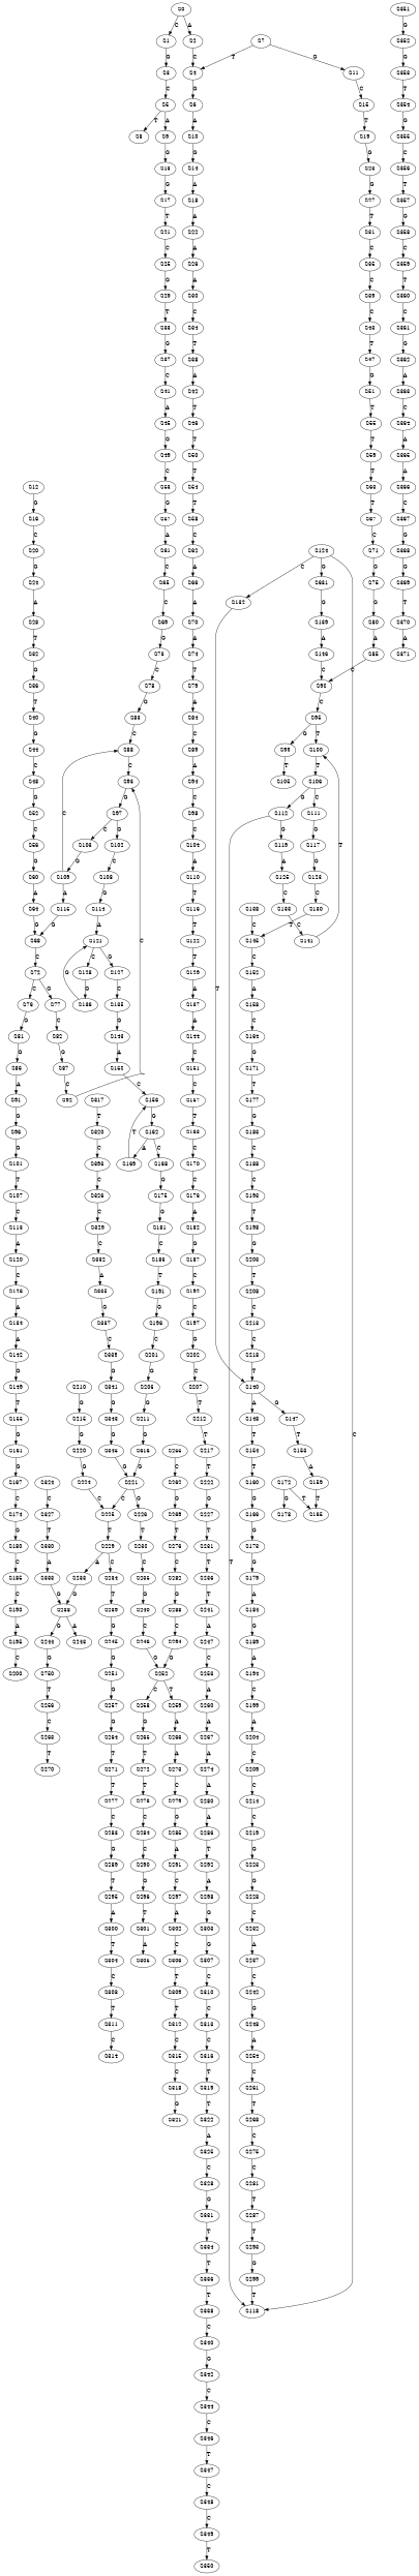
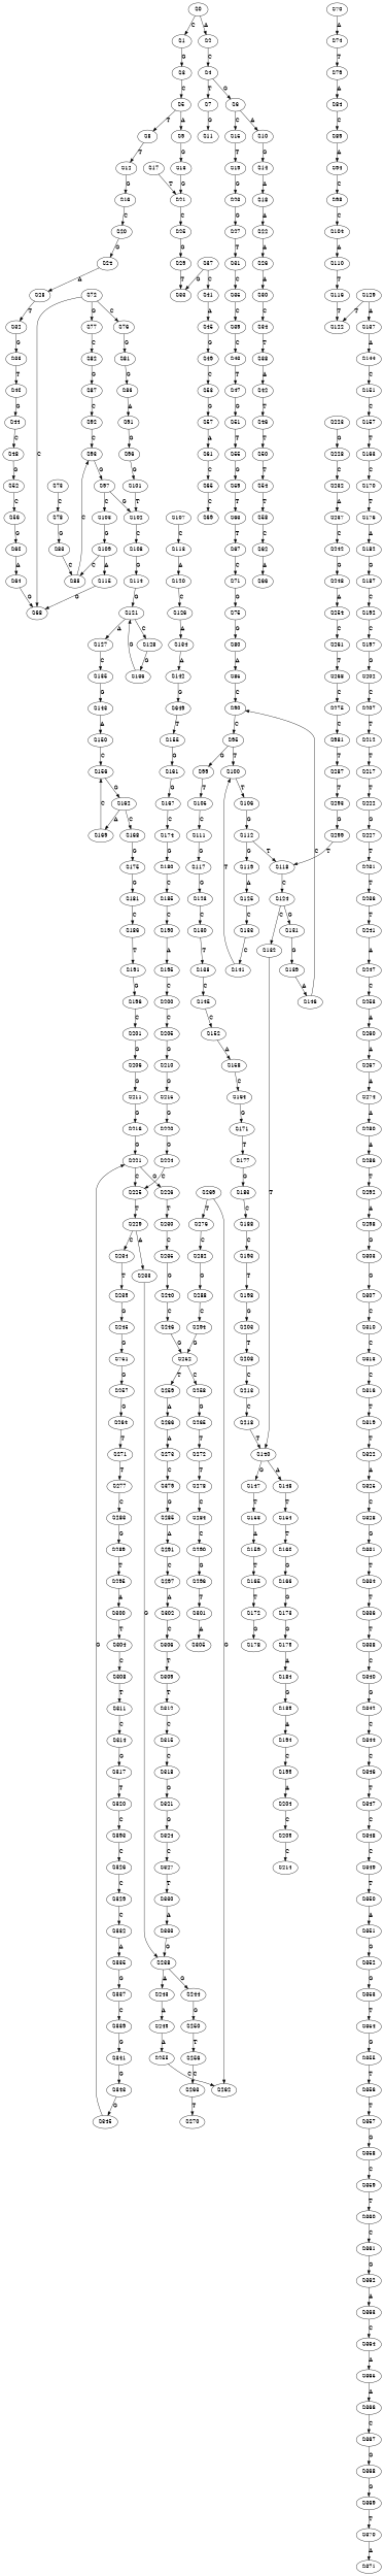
  strict digraph {
    fontname="DejaVu Serif"
    node [fontname="DejaVu Serif"]
    edge [fontname="DejaVu Serif"]
    S0
    S1
    S2
    S3
    S4
    S5
    S6
    S7
    S8
    S9
    S10
    S11
    S12
    S13
    S14
    S15
    S16
    S17
    S18
    S19
    S20
    S21
    S22
    S23
    S24
    S25
    S26
    S27
    S28
    S29
    S30
    S31
    S32
    S33
    S34
    S35
    S36
    S37
    S38
    S39
    S40
    S41
    S42
    S43
    S44
    S45
    S46
    S47
    S48
    S49
    S50
    S51
    S52
    S53
    S54
    S55
    S56
    S57
    S58
    S59
    S60
    S61
    S62
    S63
    S64
    S65
    S66
    S67
    S68
    S69
    S70
    S71
    S72
    S73
    S74
    S75
    S76
    S77
    S78
    S79
    S80
    S81
    S82
    S83
    S84
    S85
    S86
    S87
    S88
    S89
    S90
    S91
    S92
    S93
    S94
    S95
    S96
    S97
    S98
    S99
    S100
    S101
    S102
    S103
    S104
    S105
    S106
    S107
    S108
    S109
    S110
    S111
    S112
    S113
    S114
    S115
    S116
    S117
    S118
    S119
    S120
    S121
    S122
    S123
    S124
    S125
    S126
    S127
    S128
    S129
    S130
-   S131 [label=S631]
+   S131
    S132
    S133
    S134
    S135
    S136
    S137
    S138
    S139
    S140
    S141
    S142
    S143
    S144
    S145
    S146
    S147
    S148
-   S149
+   S149 [label=S649]
    S150
    S151
    S152
    S153
    S154
    S155
    S156
    S157
    S158
    S159
    S160
    S161
    S162
    S163
    S164
    S165
    S166
    S167
    S168
    S169
    S170
    S171
    S172
    S173
    S174
    S175
    S176
    S177
    S178
    S179
    S180
    S181
    S182
    S183
    S184
    S185
    S186
    S187
    S188
    S189
    S190
    S191
    S192
    S193
    S194
    S195
    S196
    S197
    S198
    S199
    S200
    S201
    S202
    S203
    S204
+   S205
    S206
    S207
    S208
    S209
    S210
    S211
    S212
    S213
    S214
    S215
-   S216 [label=S616]
+   S216
    S217
    S218
-   S219
    S220
    S221
    S222
    S223
    S224
    S225
    S226
    S227
    S228
    S229
    S230
    S231
    S232
    S233
    S234
    S235
    S236
    S237
    S238
    S239
    S240
    S241
    S242
    S243
    S244
    S245
    S246
    S247
    S248
-   S250 [label=S750]
-   S251
+   S249
+   S250
+   S251 [label=S751]
    S252
    S253
    S254
    S255
    S256
    S257
    S258
    S259
    S260
    S261
    S262
    S263
    S264
    S265
    S266
    S267
    S268
    S269
    S270
    S271
    S272
    S273
    S274
    S275
    S276
    S277
    S278
-   S279
+   S279 [label=S379]
    S280
-   S281
+   S281 [label=S981]
    S282
    S283
    S284
    S285
    S286
    S287
    S288
    S289
    S290
    S291
    S292
    S293
    S294
    S295
    S296
    S297
    S298
    S299
    S300
    S301
    S302
    S303
    S304
    S305
    S306
    S307
    S308
    S309
    S310
    S311
    S312
    S313
    S314
    S315
    S316
    S317
    S318
    S319
    S320
    S321
    S322
    n324 [label=S393]
    S324
    S325
    S326
    S327
    S328
    S329
    S330
    S331
    S332
    S333
    S334
    S335
    S336
    S337
    S338
    S339
    S340
    S341
    S342
    S343
    S344
    S345
    S346
    S347
    S348
    S349
    S350
    S351
    S352
    S353
    S354
    S355
    S356
    S357
    S358
    S359
    S360
    S361
    S362
    S363
    S364
    S365
    S366
    S367
    S368
    S369
    S370
    S371
    S0 -> S1 [label=C]
    S0 -> S2 [label=A]
    S1 -> S3 [label=G]
    S2 -> S4 [label=C]
    S3 -> S5 [label=C]
    S4 -> S6 [label=G]
-   S7 -> S4 [label=T]
+   S4 -> S7 [label=T]
    S5 -> S8 [label=T]
    S5 -> S9 [label=A]
    S6 -> S10 [label=A]
    S7 -> S11 [label=G]
+   S8 -> S12 [label=T]
    S9 -> S13 [label=G]
    S10 -> S14 [label=G]
-   S11 -> S15 [label=C]
+   S6 -> S15 [label=C]
    S12 -> S16 [label=G]
-   S13 -> S17 [label=G]
+   S13 -> S21 [label=G]
    S14 -> S18 [label=A]
    S15 -> S19 [label=T]
    S16 -> S20 [label=C]
    S17 -> S21 [label=T]
    S18 -> S22 [label=A]
    S19 -> S23 [label=G]
    S20 -> S24 [label=G]
    S21 -> S25 [label=C]
    S22 -> S26 [label=A]
    S23 -> S27 [label=G]
    S24 -> S28 [label=A]
    S25 -> S29 [label=G]
    S26 -> S30 [label=A]
    S27 -> S31 [label=T]
    S28 -> S32 [label=T]
    S29 -> S33 [label=T]
    S30 -> S34 [label=C]
    S31 -> S35 [label=C]
    S32 -> S36 [label=G]
-   S33 -> S37 [label=G]
+   S37 -> S33 [label=G]
    S34 -> S38 [label=T]
    S35 -> S39 [label=C]
    S36 -> S40 [label=T]
    S37 -> S41 [label=C]
    S38 -> S42 [label=A]
    S39 -> S43 [label=C]
    S40 -> S44 [label=G]
    S41 -> S45 [label=A]
    S42 -> S46 [label=T]
    S43 -> S47 [label=T]
    S44 -> S48 [label=C]
    S45 -> S49 [label=G]
    S46 -> S50 [label=T]
    S47 -> S51 [label=G]
    S48 -> S52 [label=G]
    S49 -> S53 [label=C]
    S50 -> S54 [label=T]
    S51 -> S55 [label=T]
    S52 -> S56 [label=C]
    S53 -> S57 [label=G]
    S54 -> S58 [label=T]
-   S55 -> S59 [label=T]
+   S55 -> S59 [label=G]
    S56 -> S60 [label=G]
    S57 -> S61 [label=A]
    S58 -> S62 [label=C]
    S59 -> S63 [label=T]
    S60 -> S64 [label=A]
    S61 -> S65 [label=C]
    S62 -> S66 [label=A]
    S63 -> S67 [label=T]
    S64 -> S68 [label=G]
    S65 -> S69 [label=C]
-   S66 -> S70 [label=A]
    S67 -> S71 [label=C]
-   S68 -> S72 [label=C]
-   S69 -> S73 [label=G]
+   S72 -> S68 [label=C]
    S70 -> S74 [label=A]
    S71 -> S75 [label=G]
    S72 -> S76 [label=C]
    S72 -> S77 [label=G]
    S73 -> S78 [label=C]
    S74 -> S79 [label=T]
    S75 -> S80 [label=G]
    S76 -> S81 [label=G]
    S77 -> S82 [label=C]
    S78 -> S83 [label=G]
    S79 -> S84 [label=A]
    S80 -> S85 [label=A]
    S81 -> S86 [label=G]
    S82 -> S87 [label=G]
    S83 -> S88 [label=C]
    S84 -> S89 [label=C]
    S85 -> S90 [label=C]
    S86 -> S91 [label=A]
    S87 -> S92 [label=C]
    S88 -> S93 [label=C]
    S89 -> S94 [label=A]
    S90 -> S95 [label=C]
    S91 -> S96 [label=G]
    S92 -> S93 [label=C]
    S93 -> S97 [label=G]
    S94 -> S98 [label=C]
    S95 -> S99 [label=G]
    S95 -> S100 [label=T]
    S96 -> S101 [label=G]
    S97 -> S102 [label=G]
    S97 -> S103 [label=C]
    S98 -> S104 [label=C]
    S99 -> S105 [label=T]
    S100 -> S106 [label=T]
-   S101 -> S107 [label=T]
+   S101 -> S102 [label=T]
    S102 -> S108 [label=C]
    S103 -> S109 [label=G]
    S104 -> S110 [label=A]
-   S106 -> S111 [label=C]
+   S105 -> S111 [label=C]
    S106 -> S112 [label=G]
    S107 -> S113 [label=C]
    S108 -> S114 [label=G]
    S109 -> S88 [label=C]
    S109 -> S115 [label=A]
    S110 -> S116 [label=T]
    S111 -> S117 [label=G]
    S112 -> S118 [label=T]
    S112 -> S119 [label=G]
    S113 -> S120 [label=A]
-   S114 -> S121 [label=A]
+   S114 -> S121 [label=G]
    S115 -> S68 [label=G]
    S116 -> S122 [label=T]
    S117 -> S123 [label=G]
-   S124 -> S118 [label=C]
+   S118 -> S124 [label=C]
    S119 -> S125 [label=A]
    S120 -> S126 [label=C]
-   S121 -> S127 [label=G]
+   S121 -> S127 [label=A]
    S121 -> S128 [label=C]
-   S122 -> S129 [label=T]
+   S129 -> S122 [label=T]
    S123 -> S130 [label=C]
    S124 -> S131 [label=G]
    S124 -> S132 [label=C]
    S125 -> S133 [label=C]
    S126 -> S134 [label=A]
    S127 -> S135 [label=C]
    S128 -> S136 [label=G]
    S129 -> S137 [label=A]
-   S130 -> S145 [label=T]
+   S130 -> S138 [label=T]
    S131 -> S139 [label=G]
    S132 -> S140 [label=T]
    S133 -> S141 [label=C]
    S134 -> S142 [label=A]
    S135 -> S143 [label=G]
    S136 -> S121 [label=G]
    S137 -> S144 [label=A]
    S138 -> S145 [label=C]
    S139 -> S146 [label=A]
    S140 -> S147 [label=G]
    S140 -> S148 [label=A]
    S141 -> S100 [label=T]
    S142 -> S149 [label=G]
    S143 -> S150 [label=A]
    S144 -> S151 [label=C]
    S145 -> S152 [label=C]
    S146 -> S90 [label=C]
    S147 -> S153 [label=T]
    S148 -> S154 [label=T]
    S149 -> S155 [label=T]
    S150 -> S156 [label=C]
    S151 -> S157 [label=C]
    S152 -> S158 [label=A]
    S153 -> S159 [label=A]
    S154 -> S160 [label=T]
    S155 -> S161 [label=G]
    S156 -> S162 [label=G]
    S157 -> S163 [label=T]
    S158 -> S164 [label=C]
    S159 -> S165 [label=T]
    S160 -> S166 [label=G]
    S161 -> S167 [label=G]
    S162 -> S168 [label=C]
    S162 -> S169 [label=A]
    S163 -> S170 [label=C]
    S164 -> S171 [label=G]
-   S172 -> S165 [label=T]
+   S165 -> S172 [label=T]
    S166 -> S173 [label=G]
    S167 -> S174 [label=C]
    S168 -> S175 [label=G]
-   S169 -> S156 [label=T]
-   S170 -> S176 [label=C]
+   S169 -> S156 [label=C]
+   S170 -> S176 [label=T]
    S171 -> S177 [label=T]
    S172 -> S178 [label=G]
    S173 -> S179 [label=G]
    S174 -> S180 [label=G]
    S175 -> S181 [label=G]
    S176 -> S182 [label=A]
    S177 -> S183 [label=G]
    S179 -> S184 [label=A]
    S180 -> S185 [label=C]
    S181 -> S186 [label=C]
    S182 -> S187 [label=G]
    S183 -> S188 [label=C]
    S184 -> S189 [label=G]
    S185 -> S190 [label=C]
    S186 -> S191 [label=T]
    S187 -> S192 [label=C]
    S188 -> S193 [label=C]
    S189 -> S194 [label=A]
    S190 -> S195 [label=A]
    S191 -> S196 [label=G]
    S192 -> S197 [label=C]
    S193 -> S198 [label=T]
    S194 -> S199 [label=C]
    S195 -> S200 [label=C]
    S196 -> S201 [label=C]
    S197 -> S202 [label=G]
    S198 -> S203 [label=G]
    S199 -> S204 [label=A]
+   S200 -> S205 [label=C]
    S201 -> S206 [label=G]
    S202 -> S207 [label=C]
    S203 -> S208 [label=T]
    S204 -> S209 [label=C]
+   S205 -> S210 [label=G]
    S206 -> S211 [label=G]
    S207 -> S212 [label=T]
    S208 -> S213 [label=C]
    S209 -> S214 [label=C]
    S210 -> S215 [label=G]
    S211 -> S216 [label=G]
    S212 -> S217 [label=T]
    S213 -> S218 [label=C]
-   S214 -> S219 [label=C]
    S215 -> S220 [label=G]
    S216 -> S221 [label=G]
    S217 -> S222 [label=T]
    S218 -> S140 [label=T]
-   S219 -> S223 [label=G]
    S220 -> S224 [label=G]
    S221 -> S225 [label=C]
    S221 -> S226 [label=G]
    S222 -> S227 [label=G]
    S223 -> S228 [label=G]
    S224 -> S225 [label=C]
    S225 -> S229 [label=T]
    S226 -> S230 [label=T]
    S227 -> S231 [label=T]
    S228 -> S232 [label=C]
    S229 -> S233 [label=A]
    S229 -> S234 [label=C]
    S230 -> S235 [label=C]
    S231 -> S236 [label=T]
    S232 -> S237 [label=A]
    S233 -> S238 [label=G]
    S234 -> S239 [label=T]
    S235 -> S240 [label=G]
    S236 -> S241 [label=T]
    S237 -> S242 [label=C]
    S238 -> S243 [label=A]
    S238 -> S244 [label=G]
    S239 -> S245 [label=G]
    S240 -> S246 [label=C]
    S241 -> S247 [label=A]
    S242 -> S248 [label=G]
+   S243 -> S249 [label=A]
    S244 -> S250 [label=G]
    S245 -> S251 [label=G]
    S246 -> S252 [label=G]
    S247 -> S253 [label=C]
    S248 -> S254 [label=A]
+   S249 -> S255 [label=A]
    S250 -> S256 [label=T]
    S251 -> S257 [label=G]
    S252 -> S258 [label=C]
    S252 -> S259 [label=T]
    S253 -> S260 [label=A]
    S254 -> S261 [label=C]
    S255 -> S262 [label=C]
    S256 -> S263 [label=C]
    S257 -> S264 [label=G]
    S258 -> S265 [label=G]
    S259 -> S266 [label=A]
    S260 -> S267 [label=A]
    S261 -> S268 [label=T]
-   S262 -> S269 [label=G]
+   S269 -> S262 [label=G]
    S263 -> S270 [label=T]
    S264 -> S271 [label=T]
    S265 -> S272 [label=T]
    S266 -> S273 [label=A]
    S267 -> S274 [label=A]
    S268 -> S275 [label=C]
    S269 -> S276 [label=T]
    S271 -> S277 [label=T]
    S272 -> S278 [label=T]
    S273 -> S279 [label=C]
    S274 -> S280 [label=A]
    S275 -> S281 [label=C]
    S276 -> S282 [label=C]
    S277 -> S283 [label=C]
    S278 -> S284 [label=C]
    S279 -> S285 [label=G]
    S280 -> S286 [label=A]
    S281 -> S287 [label=T]
    S282 -> S288 [label=G]
    S283 -> S289 [label=G]
    S284 -> S290 [label=C]
    S285 -> S291 [label=A]
    S286 -> S292 [label=T]
    S287 -> S293 [label=T]
    S288 -> S294 [label=C]
    S289 -> S295 [label=T]
    S290 -> S296 [label=G]
    S291 -> S297 [label=C]
    S292 -> S298 [label=A]
    S293 -> S299 [label=G]
    S294 -> S252 [label=G]
    S295 -> S300 [label=A]
    S296 -> S301 [label=T]
    S297 -> S302 [label=A]
    S298 -> S303 [label=G]
    S299 -> S118 [label=T]
    S300 -> S304 [label=T]
    S301 -> S305 [label=A]
    S302 -> S306 [label=C]
    S303 -> S307 [label=G]
    S304 -> S308 [label=C]
    S306 -> S309 [label=T]
    S307 -> S310 [label=C]
    S308 -> S311 [label=T]
    S309 -> S312 [label=T]
    S310 -> S313 [label=C]
    S311 -> S314 [label=C]
    S312 -> S315 [label=C]
    S313 -> S316 [label=C]
+   S314 -> S317 [label=G]
    S315 -> S318 [label=C]
    S316 -> S319 [label=T]
    S317 -> S320 [label=T]
    S318 -> S321 [label=G]
    S319 -> S322 [label=T]
    S320 -> n324 [label=C]
+   S321 -> S324 [label=G]
    S322 -> S325 [label=A]
    n324 -> S326 [label=C]
    S324 -> S327 [label=C]
    S325 -> S328 [label=C]
    S326 -> S329 [label=C]
    S327 -> S330 [label=T]
    S328 -> S331 [label=G]
    S329 -> S332 [label=C]
    S330 -> S333 [label=A]
    S331 -> S334 [label=T]
    S332 -> S335 [label=A]
    S333 -> S238 [label=G]
    S334 -> S336 [label=T]
    S335 -> S337 [label=G]
    S336 -> S338 [label=T]
    S337 -> S339 [label=C]
    S338 -> S340 [label=C]
    S339 -> S341 [label=G]
    S340 -> S342 [label=G]
    S341 -> S343 [label=G]
    S342 -> S344 [label=C]
    S343 -> S345 [label=G]
    S344 -> S346 [label=C]
    S345 -> S221 [label=G]
    S346 -> S347 [label=T]
    S347 -> S348 [label=C]
    S348 -> S349 [label=C]
    S349 -> S350 [label=T]
+   S350 -> S351 [label=A]
    S351 -> S352 [label=G]
    S352 -> S353 [label=G]
    S353 -> S354 [label=T]
    S354 -> S355 [label=G]
-   S355 -> S356 [label=C]
+   S355 -> S356 [label=T]
    S356 -> S357 [label=T]
    S357 -> S358 [label=G]
    S358 -> S359 [label=C]
    S359 -> S360 [label=T]
    S360 -> S361 [label=C]
    S361 -> S362 [label=G]
    S362 -> S363 [label=A]
    S363 -> S364 [label=C]
    S364 -> S365 [label=A]
    S365 -> S366 [label=A]
    S366 -> S367 [label=C]
    S367 -> S368 [label=G]
    S368 -> S369 [label=G]
    S369 -> S370 [label=T]
    S370 -> S371 [label=A]
  }
